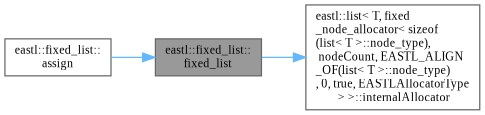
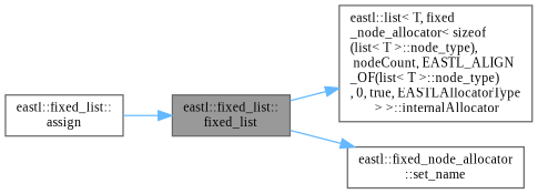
  digraph {
    fontname="Liberation Serif"
    rankdir=LR
    node [color=grey40 fillcolor=white fontname="Liberation Serif" fontsize=10 shape=box style=filled]
    edge [color=steelblue1 fontname="Liberation Serif" fontsize=10 labelfontname=Helvetica labelfontsize=10 style=solid]
    n1 [color=gray40 fillcolor=grey60 fontcolor=black height=0.2 label="eastl::fixed_list::\lfixed_list" width=0.4]
    n2 [height=0.2 label="eastl::list\< T, fixed\l_node_allocator\< sizeof\l(list\< T \>::node_type),\l nodeCount, EASTL_ALIGN\l_OF(list\< T \>::node_type)\l, 0, true, EASTLAllocatorType\l \> \>::internalAllocator" width=0.4]
+   n3 [height=0.2 label="eastl::fixed_node_allocator\l::set_name" width=0.4]
    n4 [height=0.2 label="eastl::fixed_list::\lassign" width=0.4]
    n1 -> n2
+   n1 -> n3
    n4 -> n1
  }
